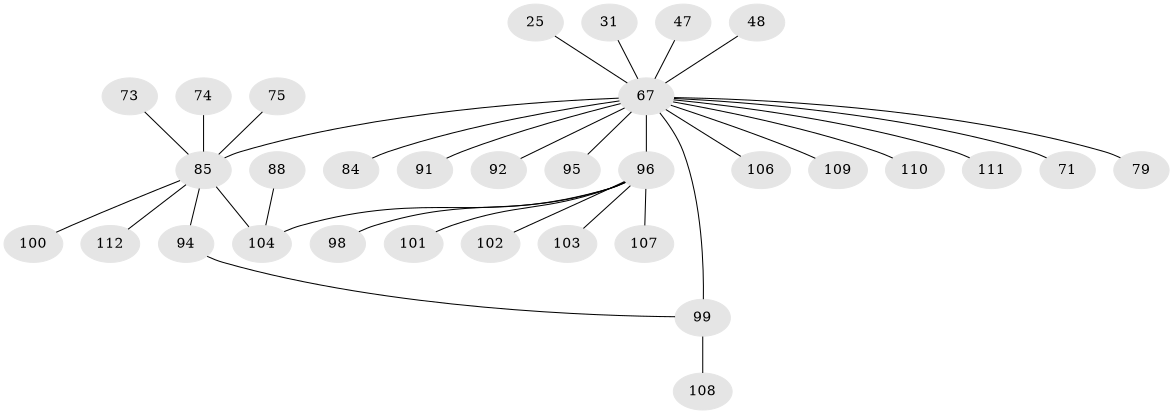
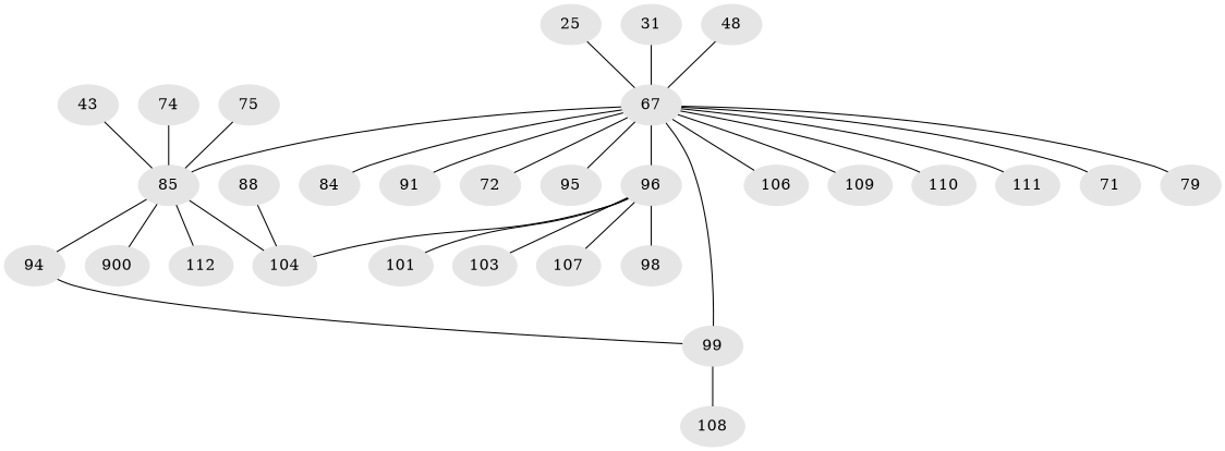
  graph {
    node [color=gray90 style=filled]
    67 [super="+2+11+17"]
    71
    79 [super="+65"]
    84
    85 [super="+26+13+37+38+42+55+58+63+69+72"]
    91
-   92 [super="+50"]
+   92 [super="+50" label=72]
    95
    96 [super="+59+60+93+28+41+52+64+66+70+82+86+87"]
    99 [super="+81+8+30"]
    106 [super="+77"]
    109 [super="+97"]
    110 [super="+56"]
    111
    25
    31
-   47
    48
    94 [super="+49"]
-   100 [super="+33"]
+   100 [super="+33" label=900]
    104 [super="+62+78"]
    112
    98
    101
-   102
    103
    107 [super="+44"]
    108
-   73
+   73 [label=43]
    74 [super="+39"]
    75
    88
    67 -- 71
    67 -- 79 [weight=2]
    67 -- 84
    67 -- 85 [weight=4]
    67 -- 91
    67 -- 92
    67 -- 95
    67 -- 96 [weight=6]
    67 -- 99 [weight=3]
    67 -- 106
    67 -- 109
    67 -- 110
    67 -- 111
    85 -- 94 [weight=2]
    85 -- 100
    85 -- 104 [weight=3]
    85 -- 112
    96 -- 104
    96 -- 98
    96 -- 101
-   96 -- 102
    96 -- 103
    96 -- 107
    99 -- 108
    25 -- 67
    31 -- 67
-   47 -- 67
    48 -- 67
    94 -- 99
    73 -- 85
    74 -- 85
    75 -- 85
    88 -- 104
  }
